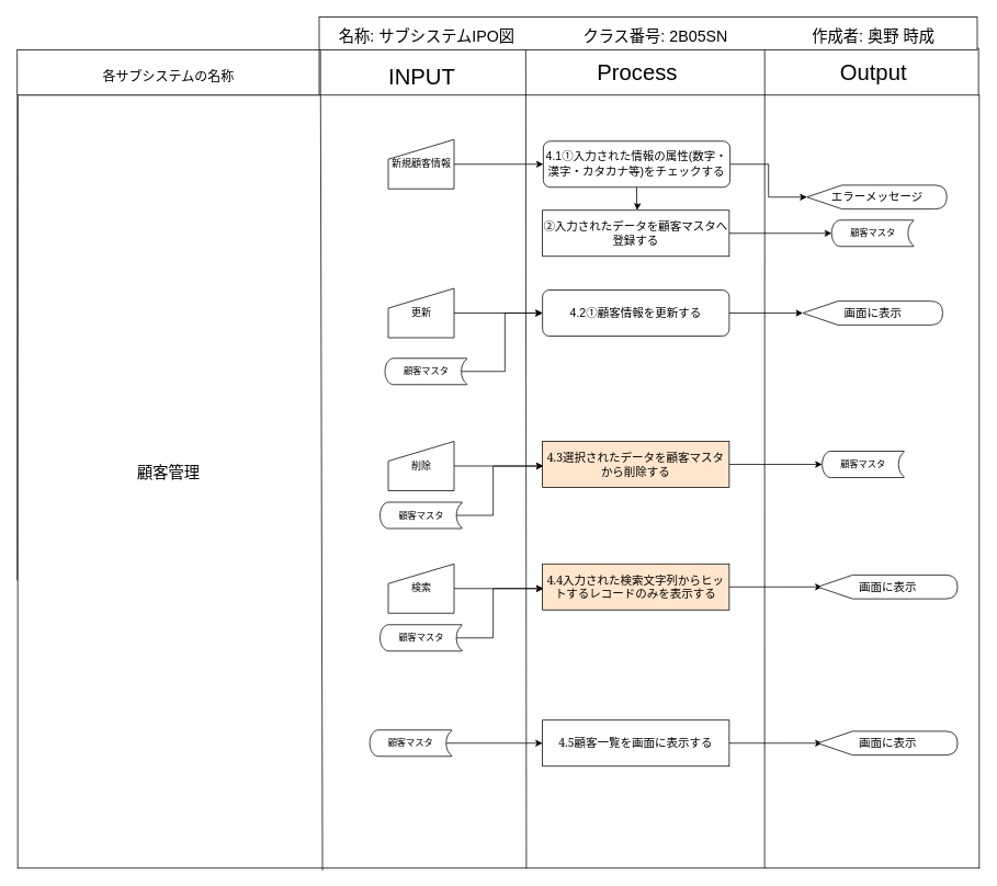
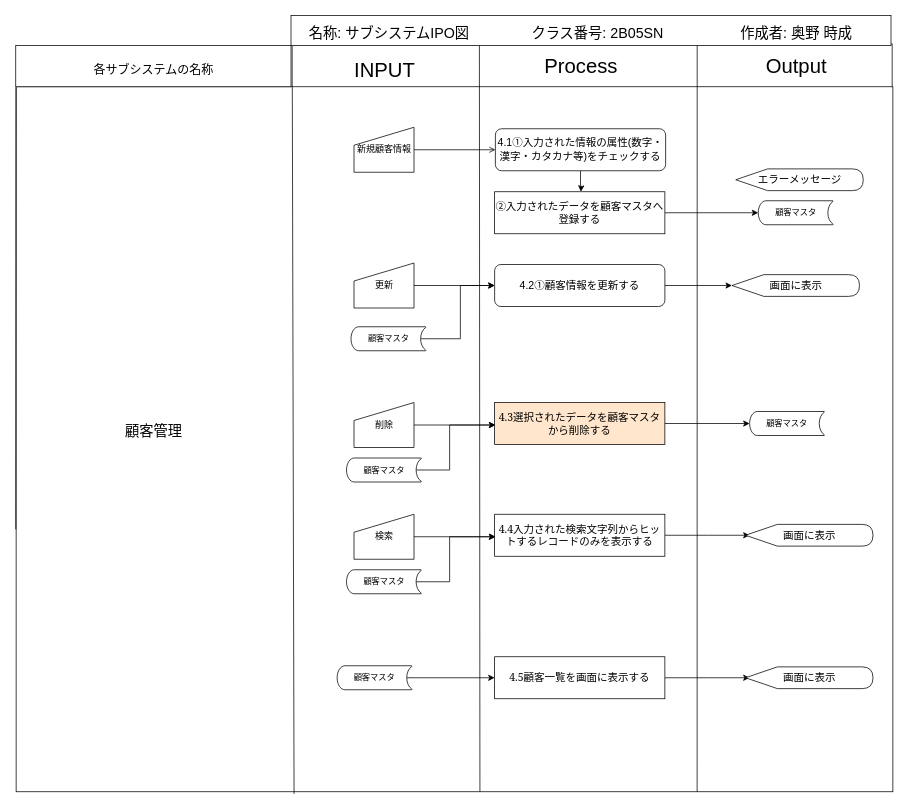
  <mxCell id="0" />
  <mxCell id="1" parent="0" />
  <mxCell id="2" value="" style="rounded=0;whiteSpace=wrap;html=1;" parent="1" vertex="1"><mxGeometry x="389" y="58" width="800" height="60" as="geometry" /></mxCell>
  <mxCell id="3" value="" style="rounded=0;whiteSpace=wrap;html=1;movable=0;" parent="1" vertex="1"><mxGeometry x="21" y="115" width="1169" height="940" as="geometry" /></mxCell>
  <mxCell id="4" value="" style="rounded=0;whiteSpace=wrap;html=1;movable=1;" parent="1" vertex="1"><mxGeometry x="387.5" y="20" width="800" height="40" as="geometry" /></mxCell>
  <mxCell id="5" value="INPUT" style="text;html=1;resizable=0;autosize=1;align=center;verticalAlign=middle;points=[];fillColor=none;strokeColor=none;rounded=0;fontSize=27;movable=1;" parent="1" vertex="1"><mxGeometry x="486.5" y="82.5" width="50" height="20" as="geometry" /></mxCell>
  <mxCell id="6" value="Process" style="text;html=1;resizable=0;autosize=1;align=center;verticalAlign=middle;points=[];fillColor=none;strokeColor=none;rounded=0;fontSize=27;movable=1;" parent="1" vertex="1"><mxGeometry x="718.5" y="67.5" width="110" height="40" as="geometry" /></mxCell>
  <mxCell id="7" value="Output" style="text;html=1;resizable=0;autosize=1;align=center;verticalAlign=middle;points=[];fillColor=none;strokeColor=none;rounded=0;fontSize=27;movable=1;" parent="1" vertex="1"><mxGeometry x="1010.5" y="67.5" width="100" height="40" as="geometry" /></mxCell>
  <mxCell id="8" value="作成者: 奥野 時成" style="text;html=1;resizable=0;autosize=1;align=center;verticalAlign=middle;points=[];fillColor=none;strokeColor=none;rounded=0;fontSize=19;movable=1;" parent="1" vertex="1"><mxGeometry x="945.5" y="25" width="230" height="40" as="geometry" /></mxCell>
  <mxCell id="9" value="名称: サブシステムIPO図" style="text;html=1;resizable=0;autosize=1;align=center;verticalAlign=middle;points=[];fillColor=none;strokeColor=none;rounded=0;fontSize=19;movable=1;" parent="1" vertex="1"><mxGeometry x="402.5" y="30" width="230" height="30" as="geometry" /></mxCell>
  <mxCell id="10" value="クラス番号: 2B05SN" style="text;html=1;resizable=0;autosize=1;align=center;verticalAlign=middle;points=[];fillColor=none;strokeColor=none;rounded=0;fontSize=19;movable=1;" parent="1" vertex="1"><mxGeometry x="700.5" y="30" width="190" height="30" as="geometry" /></mxCell>
  <mxCell id="11" value="" style="rounded=0;whiteSpace=wrap;html=1;strokeWidth=1;fontSize=6;movable=1;" parent="1" vertex="1"><mxGeometry x="20.5" y="60" width="367" height="55" as="geometry" /></mxCell>
  <mxCell id="12" value="&lt;font style=&quot;font-size: 16px&quot;&gt;各サブシステムの名称&lt;/font&gt;" style="text;html=1;resizable=0;autosize=1;align=center;verticalAlign=middle;points=[];fillColor=none;strokeColor=none;rounded=0;fontSize=6;movable=1;" parent="1" vertex="1"><mxGeometry x="114" y="82.5" width="180" height="20" as="geometry" /></mxCell>
  <mxCell id="13" value="&lt;font style=&quot;font-size: 19px&quot;&gt;顧客管理&lt;/font&gt;" style="text;html=1;resizable=0;autosize=1;align=center;verticalAlign=middle;points=[];fillColor=none;strokeColor=none;rounded=0;fontSize=6;movable=1;" parent="1" vertex="1"><mxGeometry x="159" y="565" width="90" height="20" as="geometry" /></mxCell>
- <mxCell id="14" value="" style="edgeStyle=orthogonalEdgeStyle;rounded=0;orthogonalLoop=1;jettySize=auto;html=1;fontSize=6;exitX=1;exitY=0.5;exitDx=0;exitDy=0;movable=1;" parent="1" source="19" target="17" edge="1"><mxGeometry relative="1" as="geometry"><mxPoint x="898.5" y="199" as="sourcePoint" /></mxGeometry></mxCell>
- <mxCell id="15" value="" style="edgeStyle=orthogonalEdgeStyle;rounded=0;orthogonalLoop=1;jettySize=auto;html=1;fontSize=6;entryX=0;entryY=0.5;entryDx=0;entryDy=0;movable=1;" parent="1" source="16" target="19" edge="1"><mxGeometry relative="1" as="geometry"><mxPoint x="648.5" y="199" as="targetPoint" /></mxGeometry></mxCell>
+ <mxCell id="15" value="" style="edgeStyle=orthogonalEdgeStyle;rounded=0;orthogonalLoop=1;jettySize=auto;html=1;fontSize=6;entryX=0;entryY=0.5;entryDx=0;entryDy=0;movable=1;endArrow=open;" parent="1" source="16" target="19" edge="1"><mxGeometry relative="1" as="geometry"><mxPoint x="648.5" y="199" as="targetPoint" /></mxGeometry></mxCell>
  <mxCell id="16" value="&lt;font style=&quot;font-size: 12px&quot;&gt;新規顧客情報&lt;/font&gt;" style="shape=manualInput;whiteSpace=wrap;html=1;strokeWidth=1;fontSize=6;align=center;size=24;movable=1;" parent="1" vertex="1"><mxGeometry x="471.5" y="169" width="80" height="60" as="geometry" /></mxCell>
  <mxCell id="17" value="&lt;font style=&quot;font-size: 14px&quot;&gt;エラーメッセージ&lt;/font&gt;" style="shape=display;whiteSpace=wrap;html=1;strokeWidth=1;fontSize=6;align=center;movable=1;" parent="1" vertex="1"><mxGeometry x="980.5" y="224.5" width="170" height="29" as="geometry" /></mxCell>
  <mxCell id="18" value="" style="edgeStyle=orthogonalEdgeStyle;rounded=0;orthogonalLoop=1;jettySize=auto;html=1;fontSize=6;movable=1;" parent="1" source="19" edge="1"><mxGeometry relative="1" as="geometry"><mxPoint x="774" y="255" as="targetPoint" /></mxGeometry></mxCell>
  <mxCell id="19" value="&lt;span lang=&quot;EN-US&quot; style=&quot;font-size: 14px&quot;&gt;4.1&lt;/span&gt;&lt;span style=&quot;font-size: 14px ; font-family: &amp;#34;ｍｓ 明朝&amp;#34; , serif&quot;&gt;①入力された情報の属性&lt;/span&gt;&lt;span lang=&quot;EN-US&quot; style=&quot;font-size: 14px&quot;&gt;(&lt;/span&gt;&lt;span style=&quot;font-size: 14px ; font-family: &amp;#34;ｍｓ 明朝&amp;#34; , serif&quot;&gt;数字・漢字・カタカナ等&lt;/span&gt;&lt;span lang=&quot;EN-US&quot; style=&quot;font-size: 14px&quot;&gt;)&lt;/span&gt;&lt;span style=&quot;font-size: 14px ; font-family: &amp;#34;ｍｓ 明朝&amp;#34; , serif&quot;&gt;をチェックする&lt;/span&gt;" style="whiteSpace=wrap;html=1;align=center;treeFolding=1;treeMoving=1;container=1;recursiveResize=0;strokeWidth=1;fontSize=6;movable=1;rounded=1;" parent="1" vertex="1"><mxGeometry x="660" y="171" width="227" height="56" as="geometry" /></mxCell>
  <mxCell id="20" style="edgeStyle=orthogonalEdgeStyle;rounded=0;orthogonalLoop=1;jettySize=auto;html=1;exitX=1;exitY=0.5;exitDx=0;exitDy=0;entryX=0;entryY=0.5;entryDx=0;entryDy=0;entryPerimeter=0;fontSize=6;movable=1;" parent="1" source="21" target="22" edge="1"><mxGeometry relative="1" as="geometry" /></mxCell>
  <mxCell id="21" value="&lt;p class=&quot;MsoNormal&quot; align=&quot;center&quot;&gt;&lt;span style=&quot;font-family: &amp;#34;ｍｓ 明朝&amp;#34; , &amp;#34;serif&amp;#34;&quot;&gt;&lt;font style=&quot;font-size: 14px&quot;&gt;②入力されたデータを顧客マスタへ登録する&lt;/font&gt;&lt;/span&gt;&lt;span lang=&quot;EN-US&quot;&gt;&lt;/span&gt;&lt;/p&gt;" style="whiteSpace=wrap;html=1;align=center;treeFolding=1;treeMoving=1;container=1;recursiveResize=0;strokeWidth=1;fontSize=6;movable=1;" parent="1" vertex="1"><mxGeometry x="659" y="255" width="227" height="56" as="geometry" /></mxCell>
  <mxCell id="22" value="&lt;font style=&quot;font-size: 11px&quot;&gt;顧客マスタ&lt;/font&gt;" style="strokeWidth=1;html=1;shape=mxgraph.flowchart.stored_data;whiteSpace=wrap;fontSize=6;align=center;movable=1;" parent="1" vertex="1"><mxGeometry x="1010.5" y="267" width="100" height="32" as="geometry" /></mxCell>
  <mxCell id="23" style="edgeStyle=orthogonalEdgeStyle;rounded=0;orthogonalLoop=1;jettySize=auto;html=1;exitX=1;exitY=0.5;exitDx=0;exitDy=0;entryX=0;entryY=0.5;entryDx=0;entryDy=0;fontSize=6;movable=1;" parent="1" source="24" target="26" edge="1"><mxGeometry relative="1" as="geometry" /></mxCell>
  <mxCell id="24" value="&lt;span style=&quot;font-size: 12px&quot;&gt;更新&lt;/span&gt;" style="shape=manualInput;whiteSpace=wrap;html=1;strokeWidth=1;fontSize=6;align=center;size=24;movable=1;" parent="1" vertex="1"><mxGeometry x="471.5" y="350" width="80" height="60" as="geometry" /></mxCell>
  <mxCell id="25" style="edgeStyle=orthogonalEdgeStyle;rounded=0;orthogonalLoop=1;jettySize=auto;html=1;exitX=1;exitY=0.5;exitDx=0;exitDy=0;entryX=0;entryY=0.5;entryDx=0;entryDy=0;entryPerimeter=0;fontSize=6;movable=1;" parent="1" source="26" target="29" edge="1"><mxGeometry relative="1" as="geometry" /></mxCell>
  <mxCell id="26" value="&lt;p class=&quot;MsoNormal&quot; align=&quot;center&quot; style=&quot;font-size: 14px&quot;&gt;&lt;span lang=&quot;EN-US&quot;&gt;4.2&lt;/span&gt;&lt;span style=&quot;font-family: &amp;#34;ｍｓ 明朝&amp;#34; , &amp;#34;serif&amp;#34;&quot;&gt;①顧客情報を更新する&lt;/span&gt;&lt;span lang=&quot;EN-US&quot;&gt;&lt;/span&gt;&lt;/p&gt;" style="whiteSpace=wrap;html=1;align=center;treeFolding=1;treeMoving=1;container=1;recursiveResize=0;strokeWidth=1;fontSize=6;movable=1;rounded=1;" parent="1" vertex="1"><mxGeometry x="659" y="352" width="227" height="56" as="geometry" /></mxCell>
  <mxCell id="27" style="edgeStyle=orthogonalEdgeStyle;rounded=0;orthogonalLoop=1;jettySize=auto;html=1;exitX=0.93;exitY=0.5;exitDx=0;exitDy=0;exitPerimeter=0;entryX=0;entryY=0.5;entryDx=0;entryDy=0;fontSize=6;movable=1;" parent="1" source="28" target="26" edge="1"><mxGeometry relative="1" as="geometry" /></mxCell>
  <mxCell id="28" value="&lt;font style=&quot;font-size: 11px&quot;&gt;顧客マスタ&lt;/font&gt;" style="strokeWidth=1;html=1;shape=mxgraph.flowchart.stored_data;whiteSpace=wrap;fontSize=6;align=center;movable=1;" parent="1" vertex="1"><mxGeometry x="467.5" y="435" width="100" height="32" as="geometry" /></mxCell>
  <mxCell id="29" value="&lt;font style=&quot;font-size: 14px&quot;&gt;画面に表示&lt;/font&gt;" style="shape=display;whiteSpace=wrap;html=1;strokeWidth=1;fontSize=6;align=center;movable=1;" parent="1" vertex="1"><mxGeometry x="975.5" y="365.5" width="170" height="29" as="geometry" /></mxCell>
  <mxCell id="30" style="edgeStyle=orthogonalEdgeStyle;rounded=0;orthogonalLoop=1;jettySize=auto;html=1;exitX=1;exitY=0.5;exitDx=0;exitDy=0;entryX=0;entryY=0.5;entryDx=0;entryDy=0;fontSize=6;movable=1;" parent="1" source="31" edge="1"><mxGeometry relative="1" as="geometry"><mxPoint x="660" y="566" as="targetPoint" /></mxGeometry></mxCell>
  <mxCell id="31" value="&lt;span style=&quot;font-size: 12px&quot;&gt;削除&lt;/span&gt;" style="shape=manualInput;whiteSpace=wrap;html=1;strokeWidth=1;fontSize=6;align=center;size=24;movable=1;" parent="1" vertex="1"><mxGeometry x="471.5" y="536" width="80" height="60" as="geometry" /></mxCell>
  <mxCell id="32" style="edgeStyle=orthogonalEdgeStyle;rounded=0;orthogonalLoop=1;jettySize=auto;html=1;exitX=0.93;exitY=0.5;exitDx=0;exitDy=0;exitPerimeter=0;entryX=0;entryY=0.5;entryDx=0;entryDy=0;fontSize=6;movable=1;" parent="1" source="33" edge="1"><mxGeometry relative="1" as="geometry"><mxPoint x="660" y="566" as="targetPoint" /><Array as="points"><mxPoint x="599" y="626" /><mxPoint x="599" y="566" /></Array></mxGeometry></mxCell>
  <mxCell id="33" value="&lt;font style=&quot;font-size: 11px&quot;&gt;顧客マスタ&lt;/font&gt;" style="strokeWidth=1;html=1;shape=mxgraph.flowchart.stored_data;whiteSpace=wrap;fontSize=6;align=center;movable=1;" parent="1" vertex="1"><mxGeometry x="461.5" y="610" width="100" height="32" as="geometry" /></mxCell>
  <mxCell id="34" style="edgeStyle=orthogonalEdgeStyle;rounded=0;orthogonalLoop=1;jettySize=auto;html=1;exitX=1;exitY=0.5;exitDx=0;exitDy=0;entryX=0;entryY=0.5;entryDx=0;entryDy=0;entryPerimeter=0;fontSize=6;movable=1;" parent="1" source="35" target="36" edge="1"><mxGeometry relative="1" as="geometry" /></mxCell>
  <mxCell id="35" value="&lt;p class=&quot;MsoNormal&quot; align=&quot;center&quot;&gt;&lt;span style=&quot;font-family: &amp;#34;ｍｓ 明朝&amp;#34; , &amp;#34;serif&amp;#34;&quot;&gt;&lt;font style=&quot;font-size: 14px&quot;&gt;4.3選択されたデータを顧客マスタから削除する&lt;/font&gt;&lt;/span&gt;&lt;span lang=&quot;EN-US&quot;&gt;&lt;/span&gt;&lt;/p&gt;" style="whiteSpace=wrap;html=1;align=center;treeFolding=1;treeMoving=1;container=1;recursiveResize=0;strokeWidth=1;fontSize=6;movable=1;fillColor=#ffe6cc;" parent="1" vertex="1"><mxGeometry x="659" y="536" width="227" height="56" as="geometry" /></mxCell>
  <mxCell id="36" value="&lt;font style=&quot;font-size: 11px&quot;&gt;顧客マスタ&lt;/font&gt;" style="strokeWidth=1;html=1;shape=mxgraph.flowchart.stored_data;whiteSpace=wrap;fontSize=6;align=center;movable=1;" parent="1" vertex="1"><mxGeometry x="999" y="548" width="100" height="32" as="geometry" /></mxCell>
  <mxCell id="37" value="" style="endArrow=none;html=1;exitX=0;exitY=0.5;exitDx=0;exitDy=0;exitPerimeter=0;entryX=0.001;entryY=1.018;entryDx=0;entryDy=0;entryPerimeter=0;" parent="1" target="11" edge="1"><mxGeometry width="50" height="50" relative="1" as="geometry"><mxPoint x="20.5" y="705" as="sourcePoint" /><mxPoint x="69" y="175" as="targetPoint" /></mxGeometry></mxCell>
  <mxCell id="38" value="" style="endArrow=none;html=1;exitX=0.317;exitY=1.003;exitDx=0;exitDy=0;exitPerimeter=0;entryX=0.315;entryY=0;entryDx=0;entryDy=0;entryPerimeter=0;" parent="1" source="3" target="3" edge="1"><mxGeometry width="50" height="50" relative="1" as="geometry"><mxPoint x="390.439" y="705.24" as="sourcePoint" /><mxPoint x="389.377" y="120.53" as="targetPoint" /></mxGeometry></mxCell>
  <mxCell id="39" value="" style="endArrow=none;html=1;entryX=0.314;entryY=1;entryDx=0;entryDy=0;entryPerimeter=0;exitX=0.529;exitY=1;exitDx=0;exitDy=0;exitPerimeter=0;" parent="1" source="3" target="4" edge="1"><mxGeometry width="50" height="50" relative="1" as="geometry"><mxPoint x="639.01" y="702.88" as="sourcePoint" /><mxPoint x="649" y="335" as="targetPoint" /></mxGeometry></mxCell>
  <mxCell id="40" value="" style="endArrow=none;html=1;entryX=0.677;entryY=1;entryDx=0;entryDy=0;entryPerimeter=0;" parent="1" target="4" edge="1"><mxGeometry width="50" height="50" relative="1" as="geometry"><mxPoint x="929" y="1055" as="sourcePoint" /><mxPoint x="959" y="215" as="targetPoint" /></mxGeometry></mxCell>
  <mxCell id="41" style="edgeStyle=orthogonalEdgeStyle;rounded=0;orthogonalLoop=1;jettySize=auto;html=1;exitX=1;exitY=0.5;exitDx=0;exitDy=0;entryX=0;entryY=0.5;entryDx=0;entryDy=0;fontSize=6;movable=1;" edge="1" parent="1" source="42"><mxGeometry relative="1" as="geometry"><mxPoint x="660" y="715" as="targetPoint" /></mxGeometry></mxCell>
  <mxCell id="42" value="&lt;span style=&quot;font-size: 12px&quot;&gt;検索&lt;/span&gt;" style="shape=manualInput;whiteSpace=wrap;html=1;strokeWidth=1;fontSize=6;align=center;size=24;movable=1;" vertex="1" parent="1"><mxGeometry x="471.5" y="685" width="80" height="60" as="geometry" /></mxCell>
  <mxCell id="43" style="edgeStyle=orthogonalEdgeStyle;rounded=0;orthogonalLoop=1;jettySize=auto;html=1;exitX=0.93;exitY=0.5;exitDx=0;exitDy=0;exitPerimeter=0;entryX=0;entryY=0.5;entryDx=0;entryDy=0;fontSize=6;movable=1;" edge="1" parent="1" source="44"><mxGeometry relative="1" as="geometry"><mxPoint x="660" y="715" as="targetPoint" /><Array as="points"><mxPoint x="599" y="775" /><mxPoint x="599" y="715" /></Array></mxGeometry></mxCell>
  <mxCell id="44" value="&lt;font style=&quot;font-size: 11px&quot;&gt;顧客マスタ&lt;/font&gt;" style="strokeWidth=1;html=1;shape=mxgraph.flowchart.stored_data;whiteSpace=wrap;fontSize=6;align=center;movable=1;" vertex="1" parent="1"><mxGeometry x="461.5" y="759" width="100" height="32" as="geometry" /></mxCell>
  <mxCell id="45" style="edgeStyle=orthogonalEdgeStyle;rounded=0;orthogonalLoop=1;jettySize=auto;html=1;exitX=1;exitY=0.5;exitDx=0;exitDy=0;entryX=0;entryY=0.5;entryDx=0;entryDy=0;entryPerimeter=0;fontSize=6;movable=1;" edge="1" parent="1" source="46"><mxGeometry relative="1" as="geometry"><mxPoint x="999" y="713" as="targetPoint" /></mxGeometry></mxCell>
- <mxCell id="46" value="&lt;p class=&quot;MsoNormal&quot; align=&quot;center&quot;&gt;&lt;span style=&quot;font-family: &amp;#34;ｍｓ 明朝&amp;#34; , &amp;#34;serif&amp;#34;&quot;&gt;&lt;font style=&quot;font-size: 14px&quot;&gt;4.4入力された検索文字列からヒットするレコードのみを表示する&lt;/font&gt;&lt;/span&gt;&lt;span lang=&quot;EN-US&quot;&gt;&lt;/span&gt;&lt;/p&gt;" style="whiteSpace=wrap;html=1;align=center;treeFolding=1;treeMoving=1;container=1;recursiveResize=0;strokeWidth=1;fontSize=6;movable=1;fillColor=#ffe6cc;" vertex="1" parent="1"><mxGeometry x="659" y="685" width="227" height="56" as="geometry" /></mxCell>
+ <mxCell id="46" value="&lt;p class=&quot;MsoNormal&quot; align=&quot;center&quot;&gt;&lt;span style=&quot;font-family: &amp;#34;ｍｓ 明朝&amp;#34; , &amp;#34;serif&amp;#34;&quot;&gt;&lt;font style=&quot;font-size: 14px&quot;&gt;4.4入力された検索文字列からヒットするレコードのみを表示する&lt;/font&gt;&lt;/span&gt;&lt;span lang=&quot;EN-US&quot;&gt;&lt;/span&gt;&lt;/p&gt;" style="whiteSpace=wrap;html=1;align=center;treeFolding=1;treeMoving=1;container=1;recursiveResize=0;strokeWidth=1;fontSize=6;movable=1;" vertex="1" parent="1"><mxGeometry x="659" y="685" width="227" height="56" as="geometry" /></mxCell>
  <mxCell id="47" value="&lt;font style=&quot;font-size: 14px&quot;&gt;画面に表示&lt;/font&gt;" style="shape=display;whiteSpace=wrap;html=1;strokeWidth=1;fontSize=6;align=center;movable=1;" vertex="1" parent="1"><mxGeometry x="993.5" y="698.5" width="170" height="29" as="geometry" /></mxCell>
  <mxCell id="48" style="edgeStyle=orthogonalEdgeStyle;rounded=0;orthogonalLoop=1;jettySize=auto;html=1;exitX=1;exitY=0.5;exitDx=0;exitDy=0;entryX=0;entryY=0.5;entryDx=0;entryDy=0;entryPerimeter=0;fontSize=6;movable=1;" edge="1" parent="1" source="49"><mxGeometry relative="1" as="geometry"><mxPoint x="999" y="903" as="targetPoint" /></mxGeometry></mxCell>
  <mxCell id="49" value="&lt;p class=&quot;MsoNormal&quot; align=&quot;center&quot;&gt;&lt;span style=&quot;font-family: &amp;#34;ｍｓ 明朝&amp;#34; , &amp;#34;serif&amp;#34;&quot;&gt;&lt;font style=&quot;font-size: 14px&quot;&gt;4.5顧客一覧を画面に表示する&lt;/font&gt;&lt;/span&gt;&lt;span lang=&quot;EN-US&quot;&gt;&lt;/span&gt;&lt;/p&gt;" style="whiteSpace=wrap;html=1;align=center;treeFolding=1;treeMoving=1;container=1;recursiveResize=0;strokeWidth=1;fontSize=6;movable=1;" vertex="1" parent="1"><mxGeometry x="659" y="875" width="227" height="56" as="geometry" /></mxCell>
  <mxCell id="50" value="&lt;font style=&quot;font-size: 14px&quot;&gt;画面に表示&lt;/font&gt;" style="shape=display;whiteSpace=wrap;html=1;strokeWidth=1;fontSize=6;align=center;movable=1;" vertex="1" parent="1"><mxGeometry x="993.5" y="888.5" width="170" height="29" as="geometry" /></mxCell>
  <mxCell id="51" style="edgeStyle=orthogonalEdgeStyle;rounded=0;orthogonalLoop=1;jettySize=auto;html=1;exitX=0.93;exitY=0.5;exitDx=0;exitDy=0;exitPerimeter=0;entryX=0;entryY=0.5;entryDx=0;entryDy=0;" edge="1" parent="1" source="52" target="49"><mxGeometry relative="1" as="geometry" /></mxCell>
  <mxCell id="52" value="&lt;font style=&quot;font-size: 11px&quot;&gt;顧客マスタ&lt;/font&gt;" style="strokeWidth=1;html=1;shape=mxgraph.flowchart.stored_data;whiteSpace=wrap;fontSize=6;align=center;movable=1;" vertex="1" parent="1"><mxGeometry x="449" y="887" width="100" height="32" as="geometry" /></mxCell>
